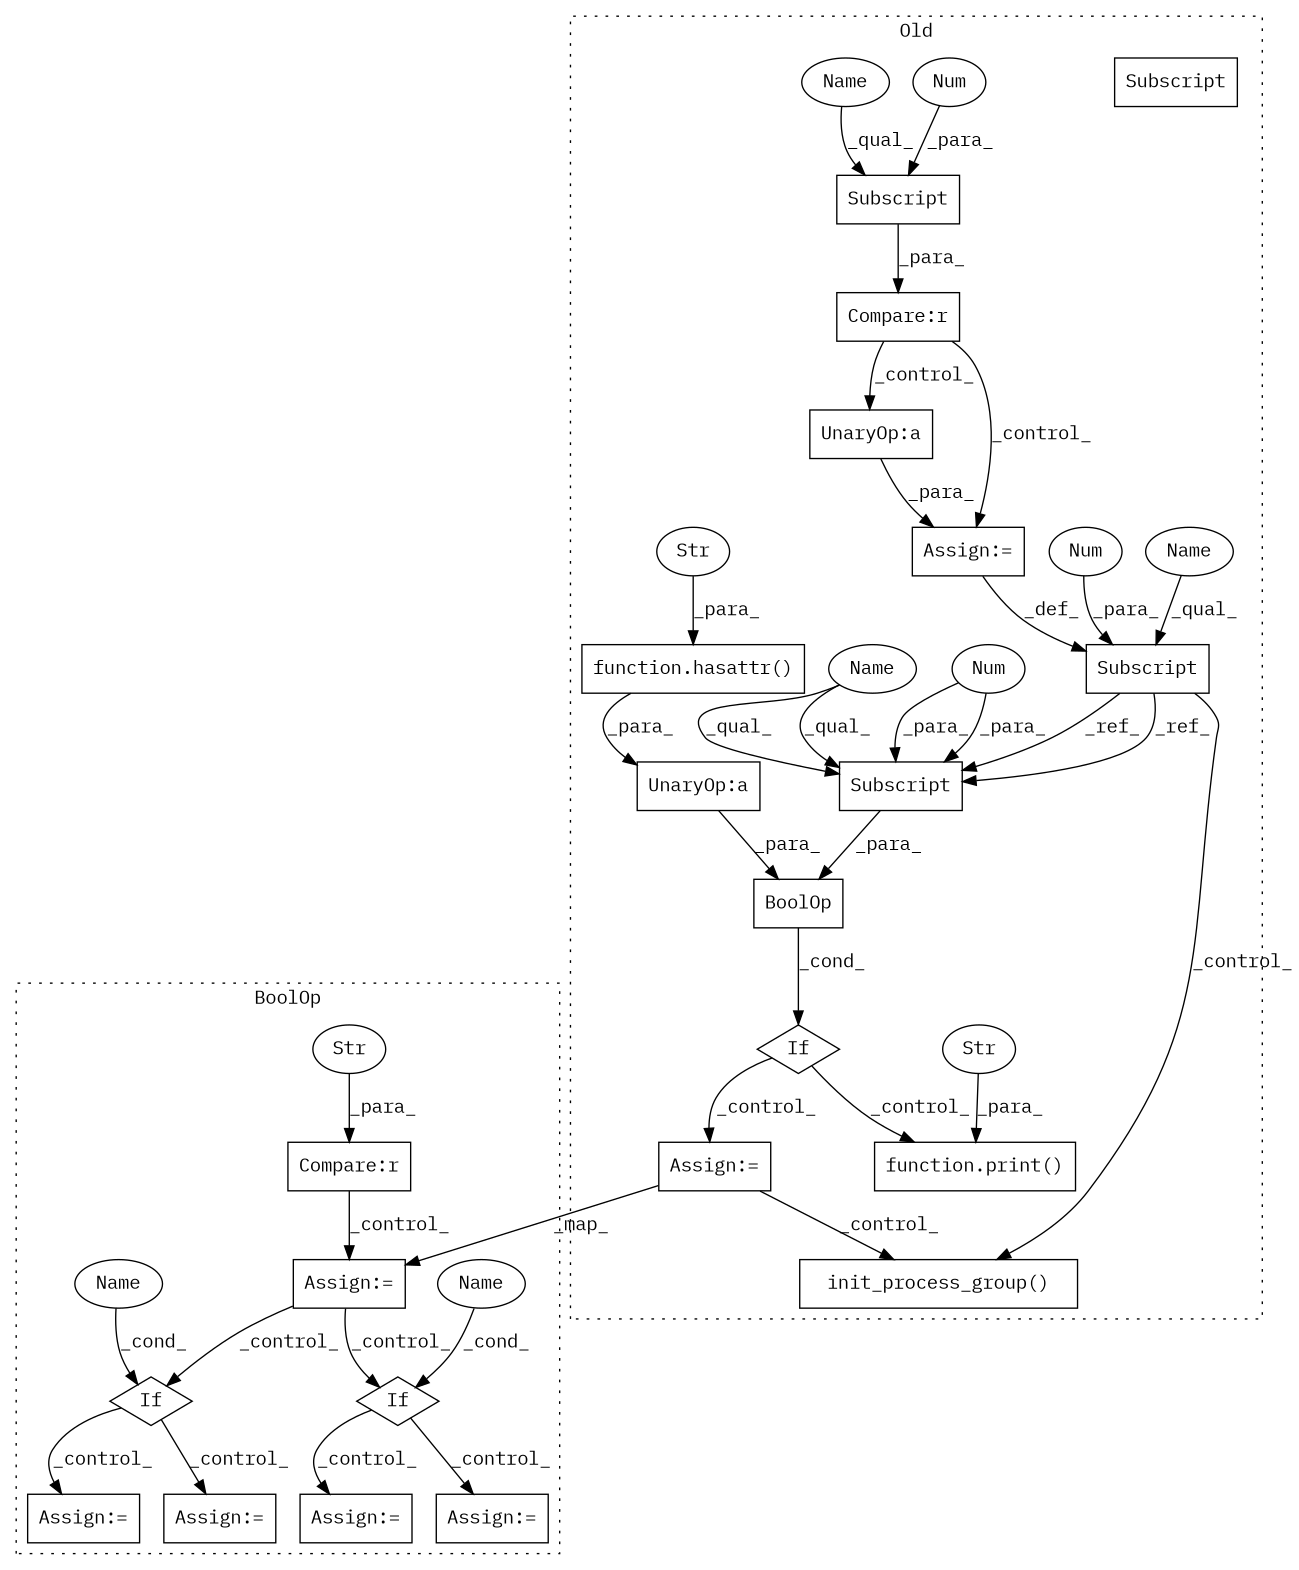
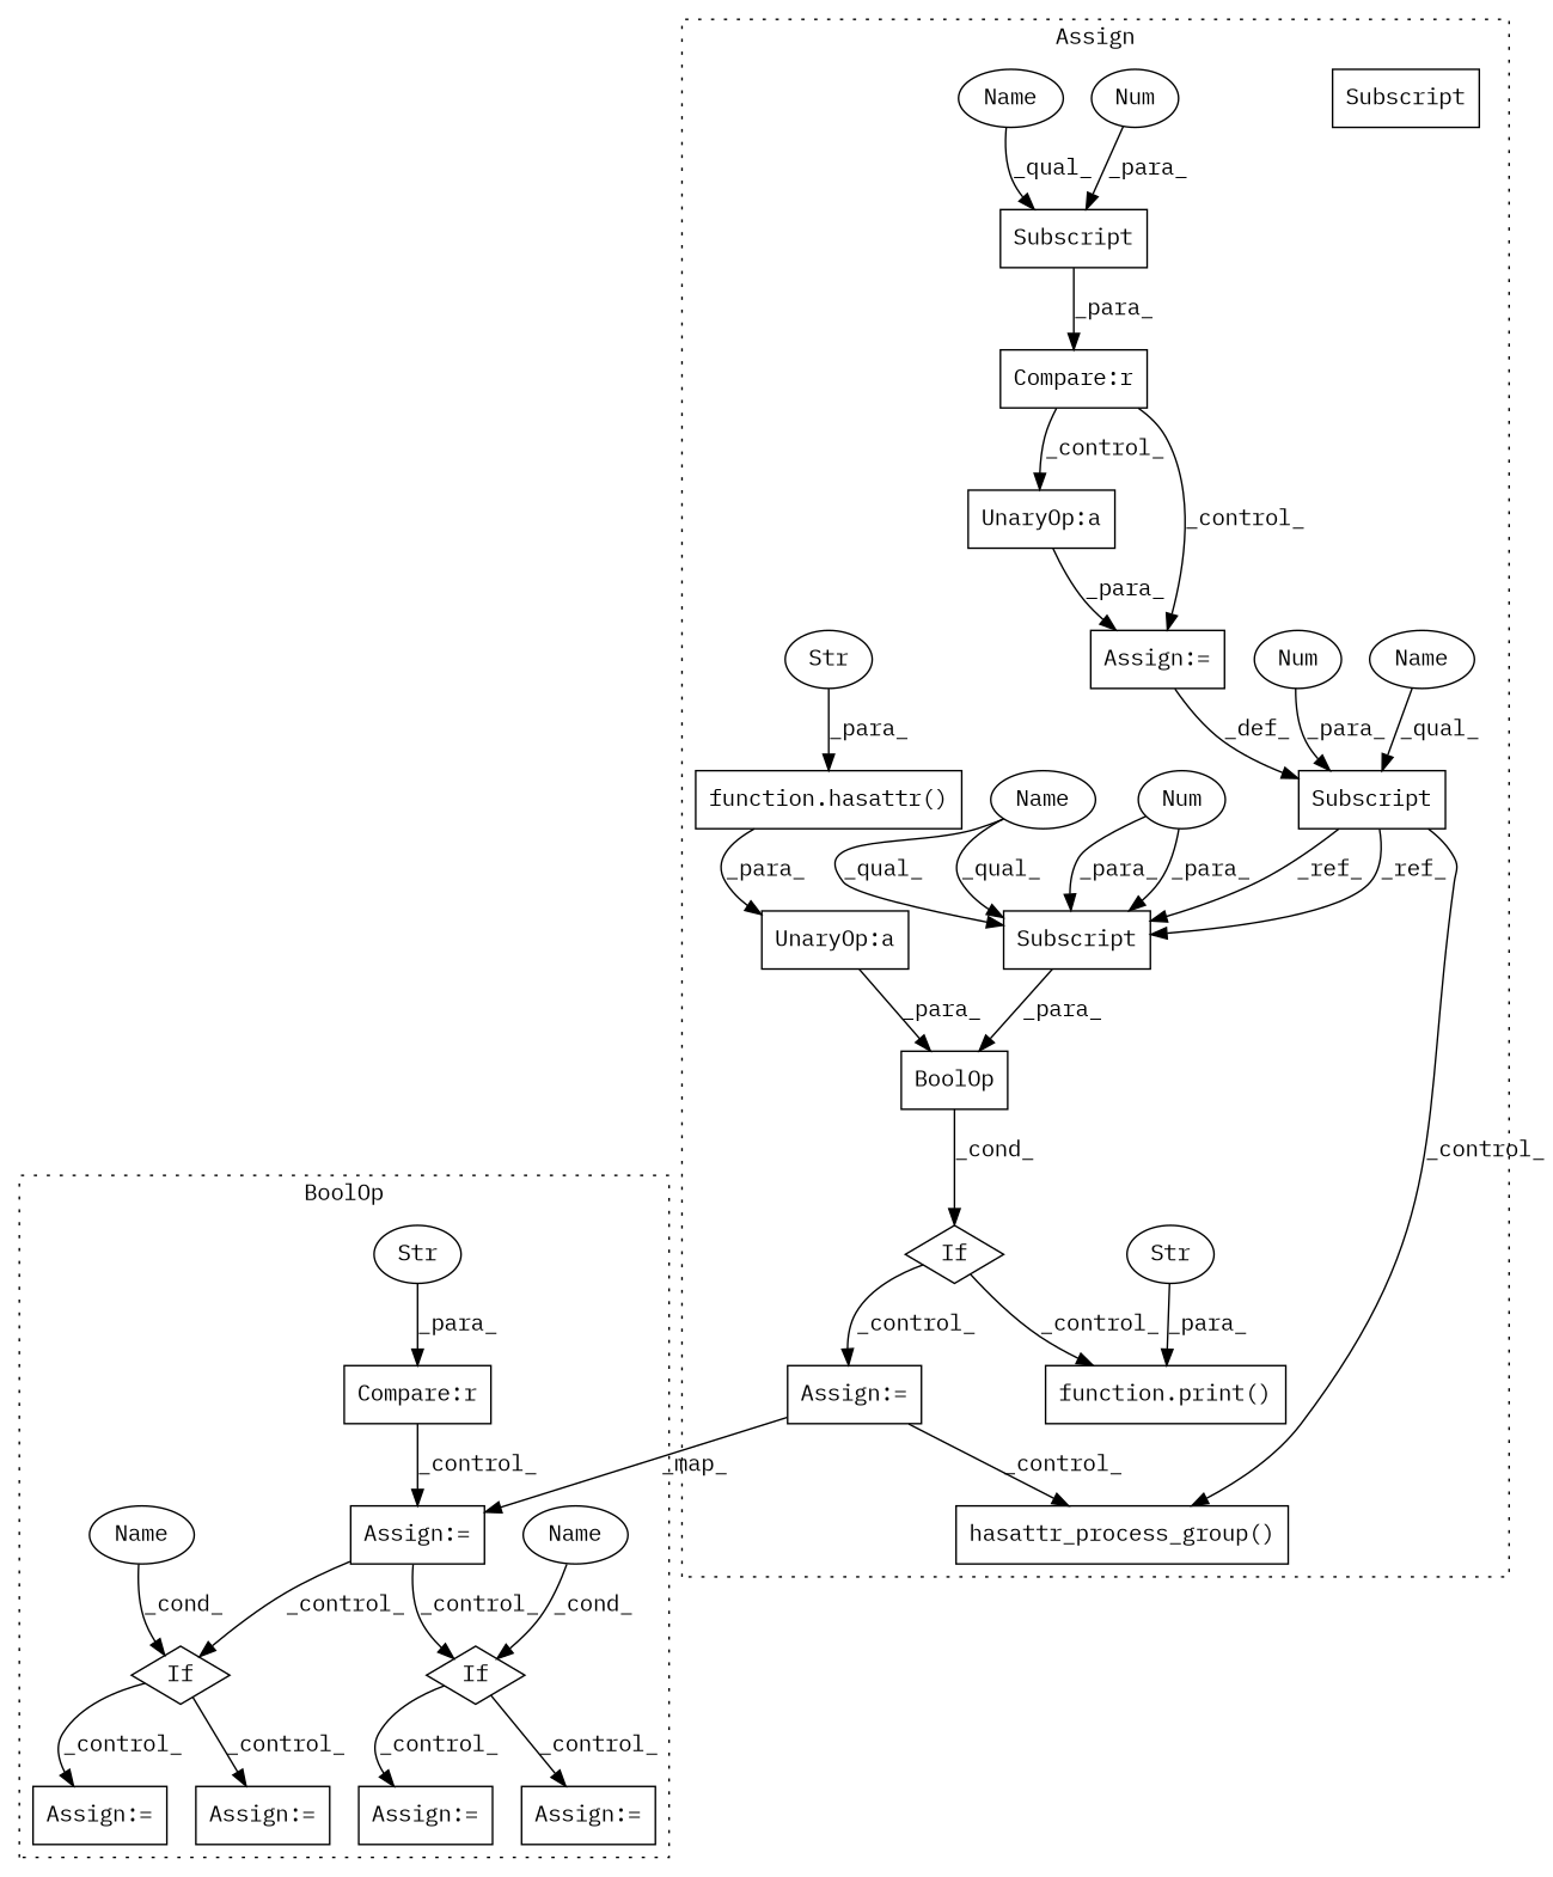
  digraph {
    fontname="IBM Plex Mono"
    node [a=68 fontname="IBM Plex Mono" l=3 s=656 shape=box]
    edge [fontname="IBM Plex Mono"]
-   n1 [a=75 l=238 label="init_process_group()" s=1127]
+   n1 [a=75 l=238 label="hasattr_process_group()" s=1127]
    n2 [a=61 l=16 label="UnaryOp:a" s=701]
    n3 [a=96 label=If s=723 shape=diamond]
    n4 [a=61 label="UnaryOp:a" s=743]
    n5 [a=63 l="12,0" label=Subscript s="686,0"]
    n6 [a=63 l="12,0" label=Subscript s="656,0"]
    n7 [a=40 l=20 label="Compare:r"]
    n8 [a=63 l="12,0" label=Subscript s="726,0"]
    n9 [a=75 l="6,1" label="function.print()" s="844,967"]
    n10 [a=66 l=117 label=Str s=850 shape=ellipse]
    n11 [a=72 l=79 label=BoolOp s=726]
    n12 [a=75 l="8,1" label="function.hasattr()" s="747,804"]
    n13 [a=66 l=30 label=Str s=774 shape=ellipse]
    n14 [a=76 l=1 label=Num s=696 shape=ellipse]
    n15 [a=76 l=1 label=Num s=736 shape=ellipse]
    n16 [a=76 l=1 label=Num s=666 shape=ellipse]
    n17 [label="Assign:=" s=698]
    n18 [label="Assign:=" s=827]
    n19 [a=63 l="12,0" label=Subscript s="726,0"]
    n20 [a=87 l=9 label=Name shape=ellipse]
    n21 [a=87 l=9 label=Name s=726 shape=ellipse]
    n22 [a=87 l=9 label=Name s=686 shape=ellipse]
    n23 [a=96 label=If s=1443 shape=diamond]
    n24 [label="Assign:=" s=1489]
    n25 [a=87 l=22 label=Name s=1446 shape=ellipse]
    n26 [label="Assign:=" s=1567]
    n27 [label="Assign:=" s=1106]
    n28 [a=96 label=If s=1273 shape=diamond]
    n29 [a=40 l=29 label="Compare:r" s=1055]
    n30 [a=66 l=9 label=Str s=1075 shape=ellipse]
    n31 [a=87 l=22 label=Name s=1276 shape=ellipse]
    n32 [label="Assign:=" s=1319]
    n33 [label="Assign:=" s=1386]
    subgraph cluster_1 {
-     label=Old
+     label=Assign
      style=dotted
      n1
      n2
      n3
      n4
      n5
      n6
      n7
      n8
      n9
      n10
      n11
      n12
      n13
      n14
      n15
      n16
      n17
      n18
      n19
      n20
      n21
      n22
    }
    subgraph cluster_2 {
      label=BoolOp
      style=dotted
      n23
      n24
      n25
      n26
      n27
      n28
      n29
      n30
      n31
      n32
      n33
    }
    n2 -> n17 [label=_para_]
    n3 -> n9 [label=_control_]
    n3 -> n18 [label=_control_]
    n4 -> n11 [label=_para_]
    n5 -> n1 [label=_control_]
    n5 -> n19 [label=_ref_]
    n5 -> n19 [label=_ref_]
    n6 -> n7 [label=_para_]
    n7 -> n2 [label=_control_]
    n7 -> n17 [label=_control_]
    n10 -> n9 [label=_para_]
    n11 -> n3 [label=_cond_]
    n12 -> n4 [label=_para_]
    n13 -> n12 [label=_para_]
    n14 -> n5 [label=_para_]
    n15 -> n19 [label=_para_]
    n15 -> n19 [label=_para_]
    n16 -> n6 [label=_para_]
    n17 -> n5 [label=_def_]
    n18 -> n1 [label=_control_]
    n18 -> n27 [label=_map_]
    n19 -> n11 [label=_para_]
    n20 -> n6 [label=_qual_]
    n21 -> n19 [label=_qual_]
    n21 -> n19 [label=_qual_]
    n22 -> n5 [label=_qual_]
    n23 -> n24 [label=_control_]
    n23 -> n26 [label=_control_]
    n25 -> n23 [label=_cond_]
    n27 -> n23 [label=_control_]
    n27 -> n28 [label=_control_]
    n28 -> n32 [label=_control_]
    n28 -> n33 [label=_control_]
    n29 -> n27 [label=_control_]
    n30 -> n29 [label=_para_]
    n31 -> n28 [label=_cond_]
  }
